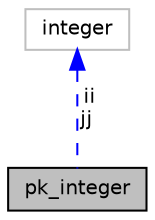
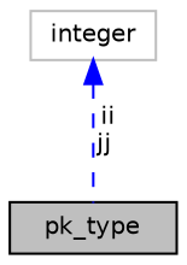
  digraph {
    node [fontname=Helvetica fontsize=10 shape=record style=filled]
-   n1 [color=black fillcolor=grey75 fontcolor=black height=0.2 label=pk_integer width=0.4]
+   n1 [color=black fillcolor=grey75 fontcolor=black height=0.2 label=pk_type width=0.4]
    n2 [color=grey75 fillcolor=white height=0.2 label=integer width=0.4]
    n2 -> n1 [color=blue dir=back fontname=Helvetica fontsize=10 label=" ii\njj" labelfontname=Helvetica labelfontsize=10 style=dashed]
  }
